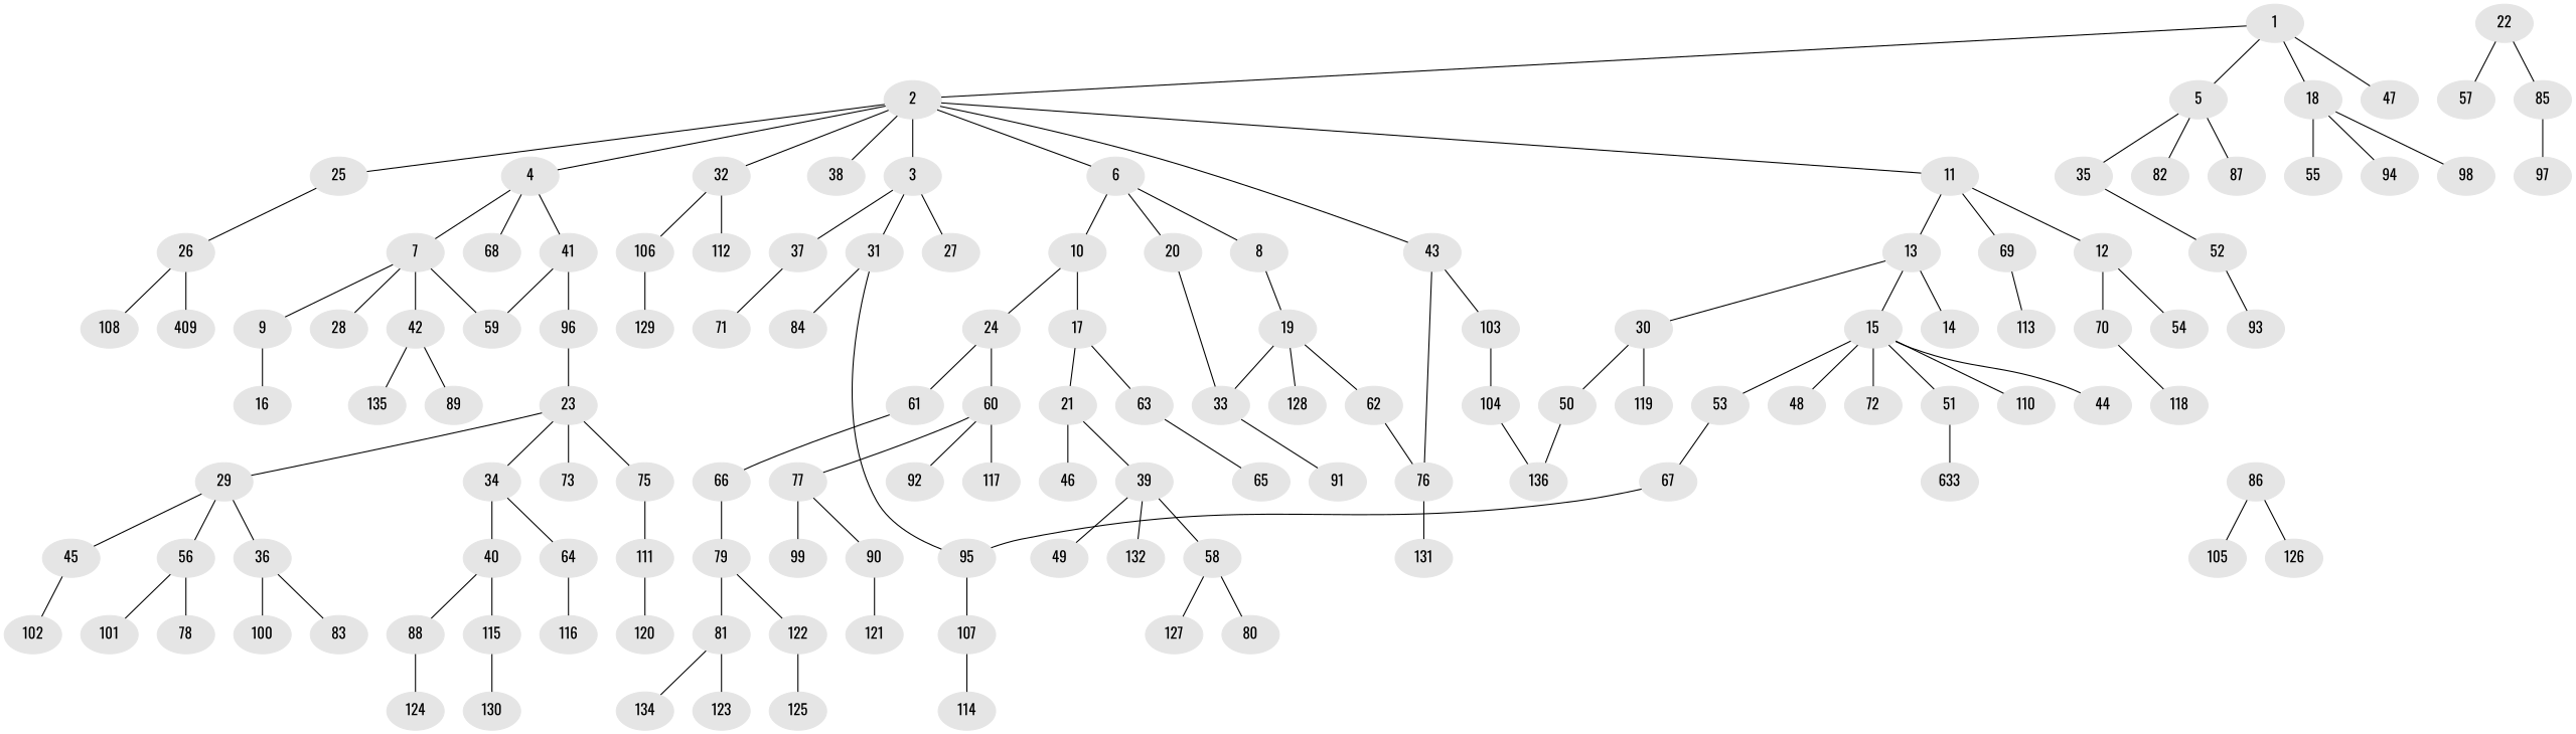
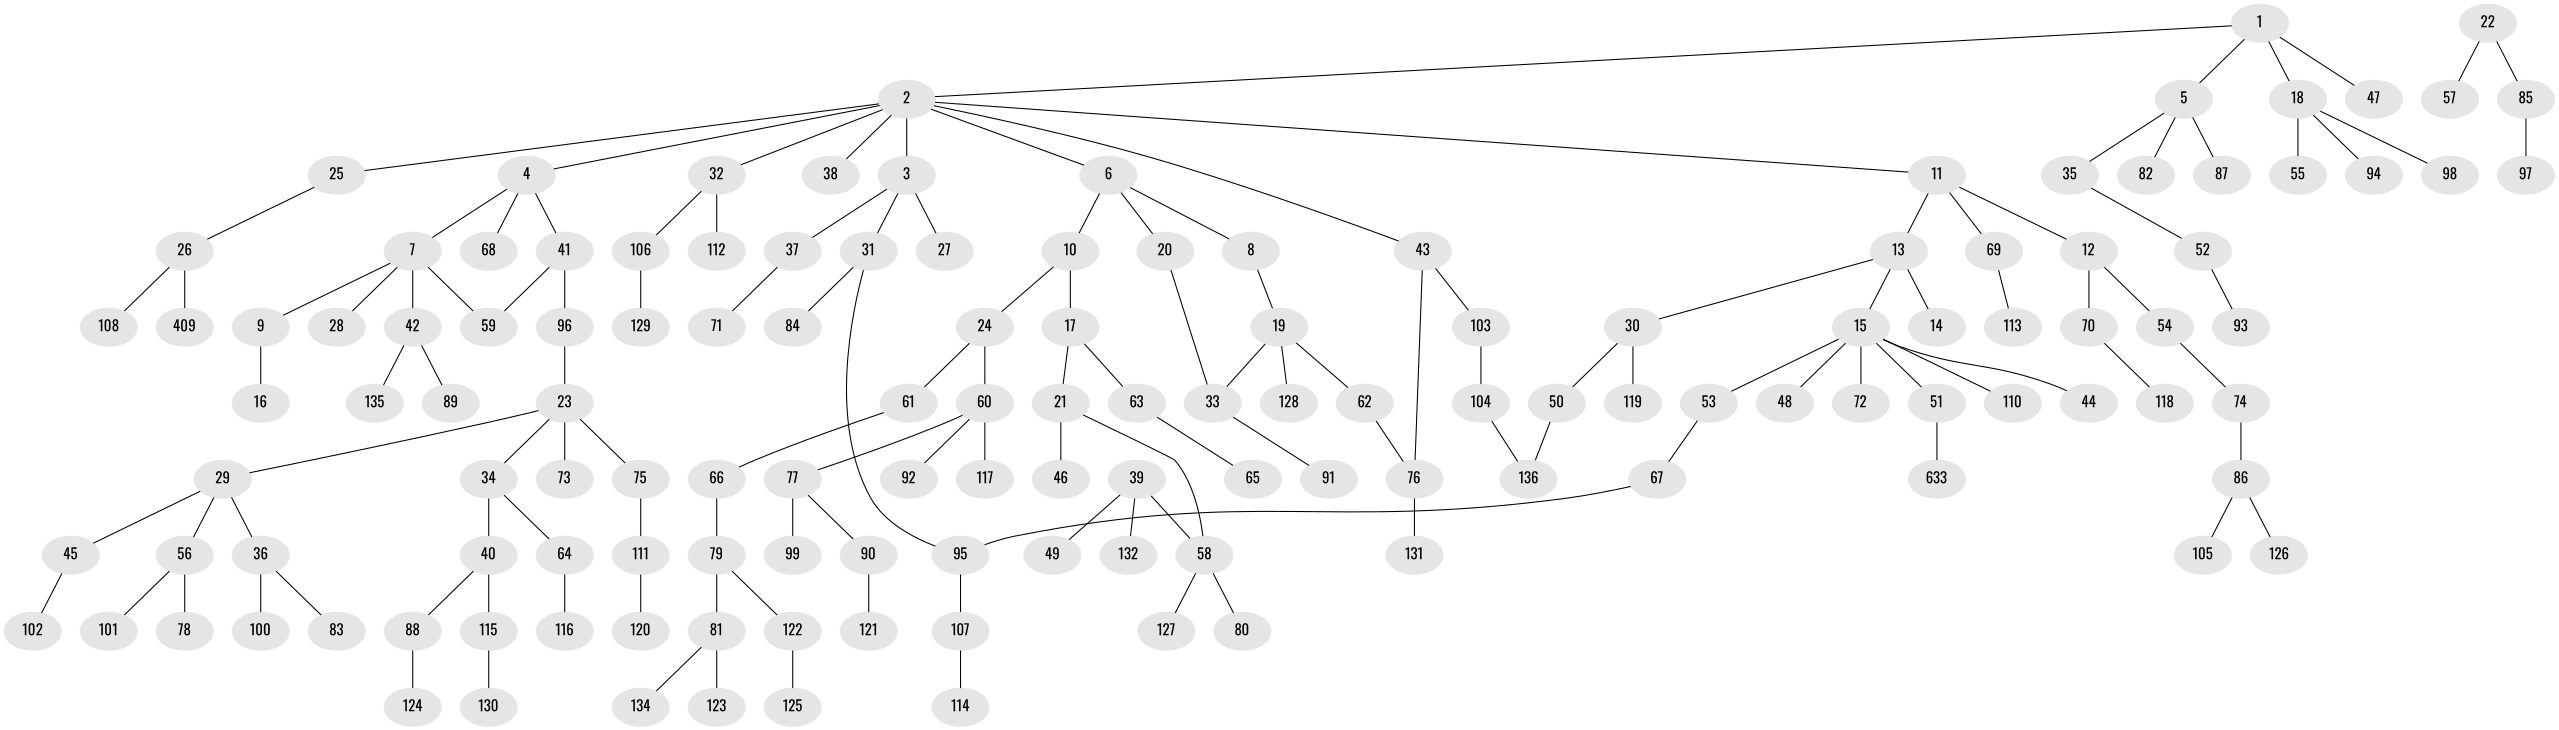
  graph {
    fontname=Oswald
    node [color=gray90 fontname=Oswald style=filled]
    edge [fontname=Oswald]
    1
    2
    5
    18
    47
    3
    4
    6
    11
    25
    32
    38
    43
    35
    82
    87
    55
    94
    98
    27
    31
    37
    7
    41
    68
    8
    10
    20
    12
    13
    69
    26
    106
    112
    76
    103
    84
    95
    71
    9
    28
    42
    59
    96
    52
    19
    17
    24
    33
    16
    89
    135
    62
    128
    21
    63
    60
    61
    54
    70
    14
    15
    30
    113
+   74
    118
    44
    48
    51
    53
    72
    110
    50
    119
    n75 [label=633]
    67
    23
    29
    34
    73
    75
    39
    46
    65
    22
    57
    85
    91
    49
    58
    132
    97
    36
    45
    56
    40
    64
    111
    77
    92
    117
    66
    108
    n104 [label=409]
    83
    100
    102
    78
    101
    136
    107
    129
    88
    115
    116
    93
    80
    127
    124
    130
    131
    104
    86
    90
    99
    79
    81
    122
    105
    126
    120
    121
    123
    134
    125
    114
    1 -- 2
    1 -- 5
    1 -- 18
    1 -- 47
    2 -- 3
    2 -- 4
    2 -- 6
    2 -- 11
    2 -- 25
    2 -- 32
    2 -- 38
    2 -- 43
    5 -- 35
    5 -- 82
    5 -- 87
    18 -- 55
    18 -- 94
    18 -- 98
    3 -- 27
    3 -- 31
    3 -- 37
    4 -- 7
    4 -- 41
    4 -- 68
    6 -- 8
    6 -- 10
    6 -- 20
    11 -- 12
    11 -- 13
    11 -- 69
    25 -- 26
    32 -- 106
    32 -- 112
    43 -- 76
    43 -- 103
    35 -- 52
    31 -- 84
    31 -- 95
    37 -- 71
    7 -- 9
    7 -- 28
    7 -- 42
    7 -- 59
    41 -- 59
    41 -- 96
    8 -- 19
    10 -- 17
    10 -- 24
    20 -- 33
    12 -- 54
    12 -- 70
    13 -- 14
    13 -- 15
    13 -- 30
    69 -- 113
    26 -- 108
    26 -- n104
    106 -- 129
    76 -- 131
    103 -- 104
    95 -- 107
    9 -- 16
    42 -- 89
    42 -- 135
    96 -- 23
    52 -- 93
    19 -- 33
    19 -- 62
    19 -- 128
    17 -- 21
    17 -- 63
    24 -- 60
    24 -- 61
    33 -- 91
    62 -- 76
-   21 -- 39
+   21 -- 58
    21 -- 46
    63 -- 65
    60 -- 77
    60 -- 92
    60 -- 117
    61 -- 66
+   54 -- 74
    70 -- 118
    15 -- 44
    15 -- 48
    15 -- 51
    15 -- 53
    15 -- 72
    15 -- 110
    30 -- 50
    30 -- 119
+   74 -- 86
    51 -- n75
    53 -- 67
    50 -- 136
    67 -- 95
    23 -- 29
    23 -- 34
    23 -- 73
    23 -- 75
    29 -- 36
    29 -- 45
    29 -- 56
    34 -- 40
    34 -- 64
    75 -- 111
    39 -- 49
    39 -- 58
    39 -- 132
    22 -- 57
    22 -- 85
    85 -- 97
    58 -- 80
    58 -- 127
    36 -- 83
    36 -- 100
    45 -- 102
    56 -- 78
    56 -- 101
    40 -- 88
    40 -- 115
    64 -- 116
    111 -- 120
    77 -- 90
    77 -- 99
    66 -- 79
    107 -- 114
    88 -- 124
    115 -- 130
    104 -- 136
    86 -- 105
    86 -- 126
    90 -- 121
    79 -- 81
    79 -- 122
    81 -- 123
    81 -- 134
    122 -- 125
  }
